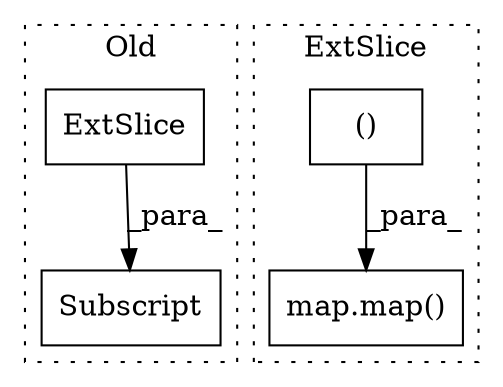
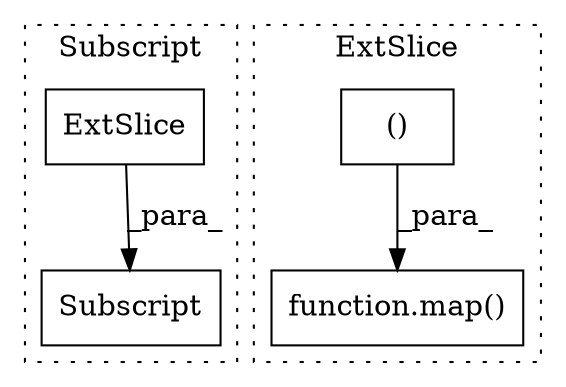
  digraph {
    node [l=6 shape=box]
    n1 [a=85 label=ExtSlice s=2056]
    n2 [a=63 l="27,0" label=Subscript s="2056,0"]
-   n3 [a=75 l="4,1" label="map.map()" s="2019,2084"]
+   n3 [a=75 l="4,1" label="function.map()" s="2019,2084"]
    n4 [a=54 label="()" s=2077]
    subgraph cluster_1 {
-     label=Old
+     label=Subscript
      style=dotted
      n1
      n2
    }
    subgraph cluster_2 {
      label=ExtSlice
      style=dotted
      n3
      n4
    }
    n1 -> n2 [label=_para_]
    n4 -> n3 [label=_para_]
  }
